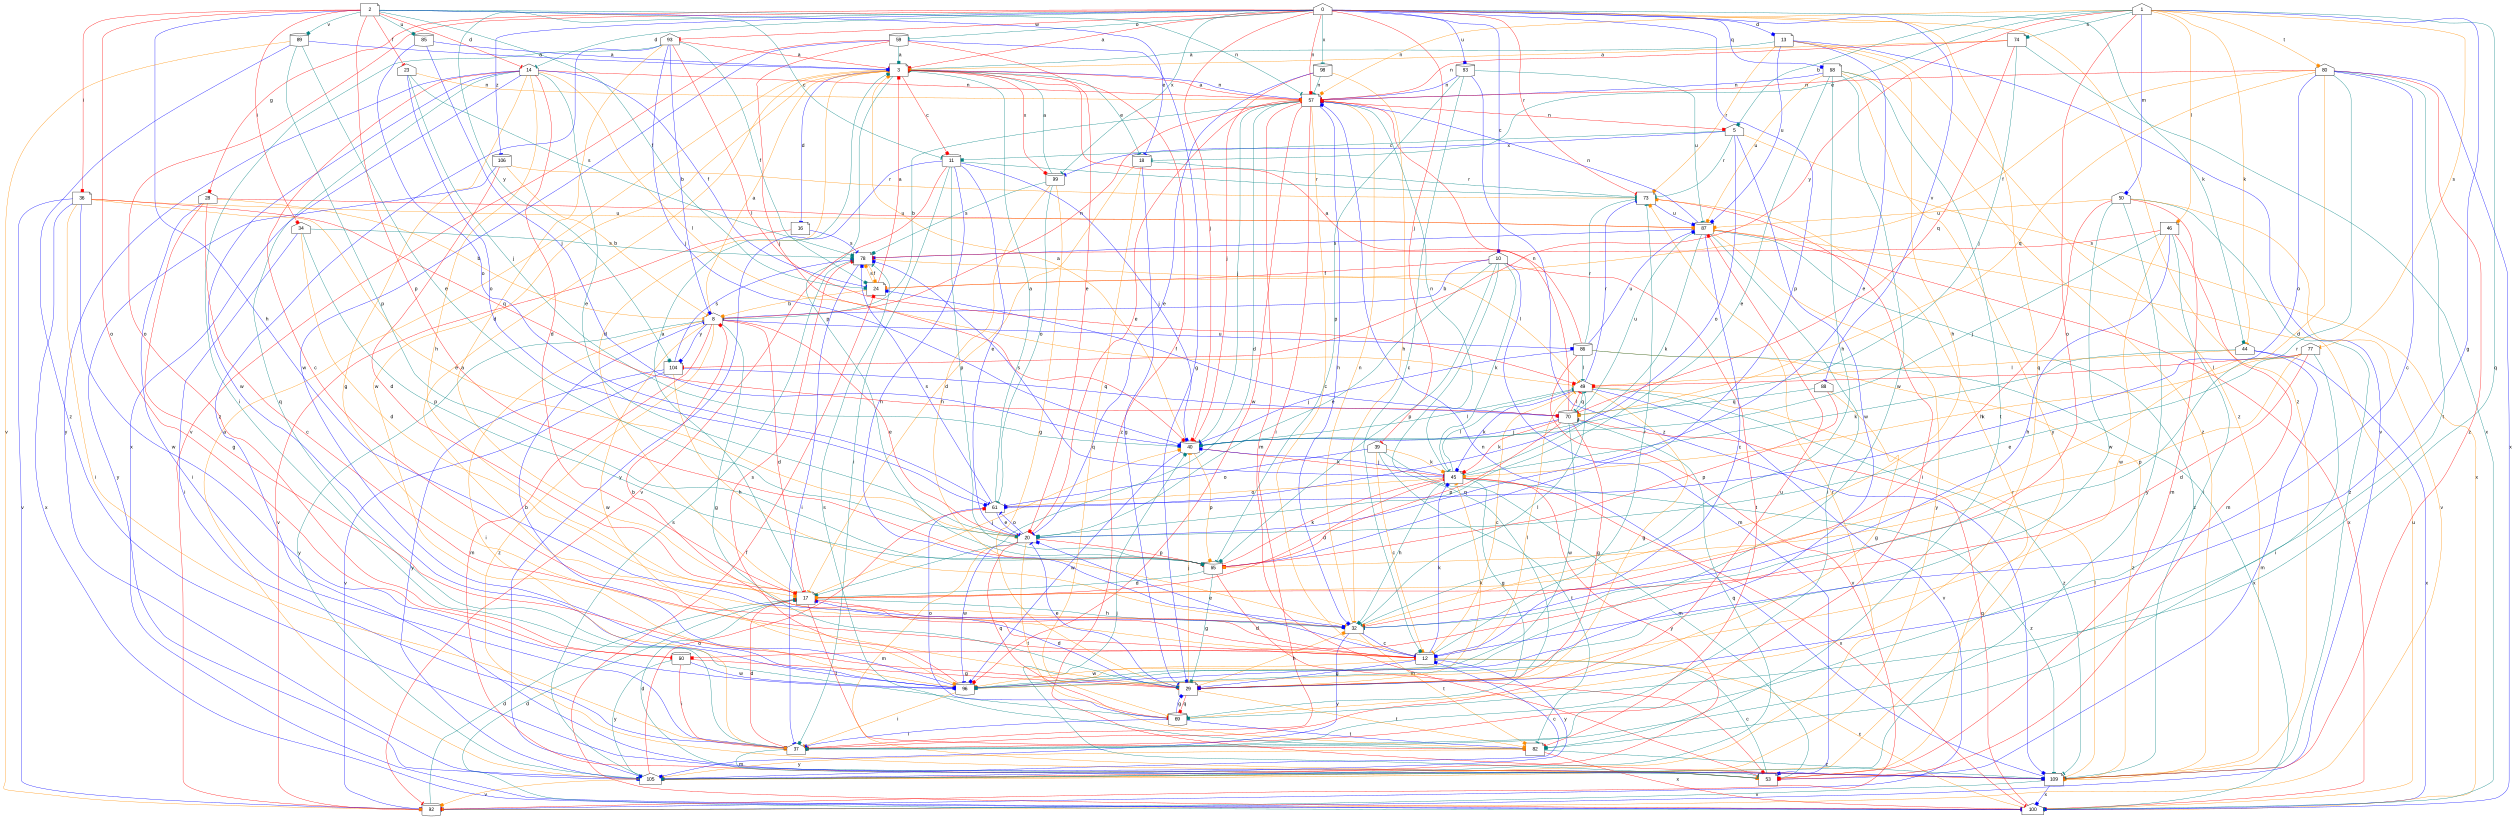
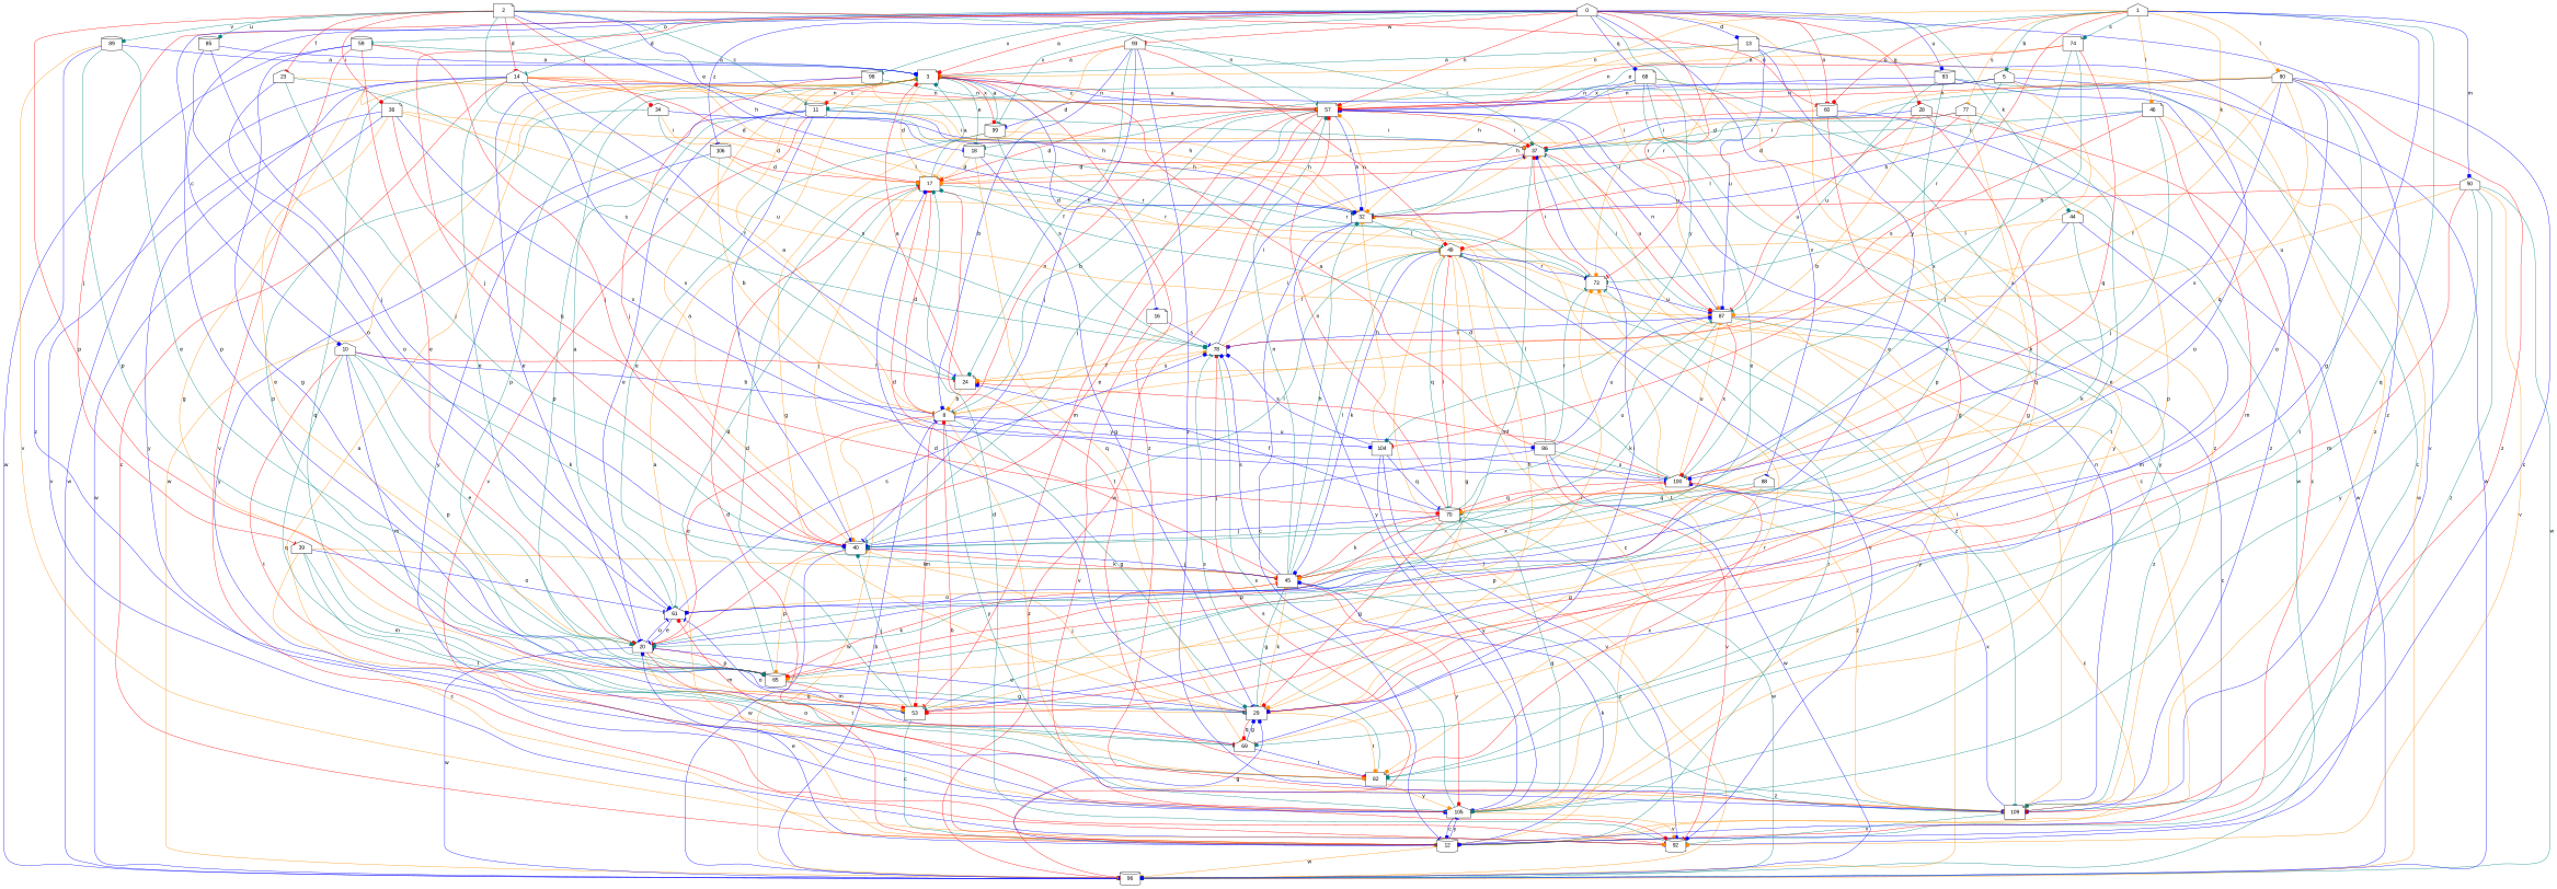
  strict digraph {
    fontname="Liberation Sans"
    node [fontname="Liberation Sans" shape=house]
    edge [arrowhead=box color=blue fontname="Liberation Sans"]
    3 [shape=note]
    0
    10
    13 [shape=note]
    14
    28
    39
    40 [shape=cylinder]
    44
    57 [shape=note]
    59 [shape=cylinder]
    60 [shape=cylinder]
    65 [shape=cylinder]
    68 [shape=note]
-   69 [shape=cylinder]
+   69
    73 [shape=note]
    83 [shape=cylinder]
    88
    93
    98 [shape=cylinder]
    99 [shape=cylinder]
    104 [shape=note]
    106 [shape=cylinder]
    109 [shape=note]
    18 [shape=cylinder]
    11 [shape=cylinder]
    16 [shape=note]
    17 [shape=note]
    96 [shape=cylinder]
    24 [shape=note]
    8
    20
    53 [shape=note]
    45 [shape=note]
    82 [shape=note]
    32
    92 [shape=cylinder]
    87 [shape=cylinder]
    29 [shape=note]
    100
    105
    12 [shape=cylinder]
    49
    37
    61
    70 [shape=cylinder]
-   78 [shape=note]
+   78
    1
    5
    46 [shape=note]
    50
    74 [shape=note]
    77
    80
    2 [shape=note]
    23
    34
    36 [shape=note]
    85 [shape=cylinder]
    89 [shape=cylinder]
    86 [shape=cylinder]
    3 -> 57 [arrowhead=tee label=n]
    3 -> 65 [arrowhead=tee color=teal label=p]
    3 -> 99 [color=red label=x]
    3 -> 109 [arrowhead=tee color=red label=z]
    3 -> 18 [arrowhead=tee color=teal label=e]
    3 -> 11 [color=red label=c]
    3 -> 16 [arrowhead=tee label=d]
    3 -> 17 [arrowhead=tee color=darkorange label=d]
    3 -> 96 [color=darkorange label=w]
    0 -> 3 [color=red label=a]
    0 -> 10 [label=c]
    0 -> 13 [label=d]
    0 -> 14 [arrowhead=tee color=teal label=d]
    0 -> 28 [color=red label=g]
    0 -> 39 [arrowhead=tee color=red label=j]
    0 -> 40 [color=red label=j]
    0 -> 44 [color=teal label=k]
    0 -> 57 [color=red label=n]
    0 -> 59 [arrowhead=tee color=teal label=o]
    0 -> 60 [arrowhead=tee color=red label=o]
    0 -> 65 [label=p]
    0 -> 68 [label=q]
    0 -> 69 [arrowhead=tee color=darkorange label=q]
    0 -> 73 [arrowhead=tee color=red label=r]
    0 -> 83 [label=u]
    0 -> 88 [arrowhead=tee label=v]
    0 -> 93 [arrowhead=tee color=red label=w]
    0 -> 98 [arrowhead=tee color=teal label=x]
    0 -> 99 [arrowhead=tee color=teal label=x]
    0 -> 104 [color=teal label=y]
    0 -> 106 [arrowhead=tee label=z]
-   0 -> 109 [arrowhead=tee color=darkorange label=z]
+   0 -> 109 [arrowhead=tee label=z]
    10 -> 65 [color=teal label=p]
    10 -> 69 [arrowhead=tee color=teal label=q]
    10 -> 24 [arrowhead=tee color=red label=f]
    10 -> 8 [arrowhead=tee label=b]
    10 -> 20 [color=teal label=e]
    10 -> 53 [label=m]
    10 -> 45 [arrowhead=tee color=teal label=k]
    10 -> 82 [arrowhead=tee color=red label=t]
    13 -> 3 [color=teal label=a]
    13 -> 73 [color=darkorange label=r]
    13 -> 109 [color=darkorange label=z]
    13 -> 20 [arrowhead=tee label=e]
    13 -> 32 [color=darkorange label=h]
    13 -> 92 [arrowhead=tee label=v]
    13 -> 87 [label=u]
    14 -> 57 [color=red label=n]
    14 -> 69 [arrowhead=tee color=teal label=q]
    14 -> 17 [color=red label=d]
    14 -> 96 [arrowhead=tee label=w]
    14 -> 24 [arrowhead=tee label=f]
    14 -> 20 [arrowhead=tee color=teal label=e]
    14 -> 32 [arrowhead=tee color=darkorange label=h]
    14 -> 29 [arrowhead=tee color=darkorange label=g]
    14 -> 100 [arrowhead=tee label=x]
    14 -> 105 [label=y]
    14 -> 12 [arrowhead=tee color=red label=c]
    14 -> 49 [arrowhead=tee color=darkorange label=l]
    28 -> 8 [arrowhead=tee color=darkorange label=b]
    28 -> 87 [arrowhead=tee color=red label=u]
    28 -> 29 [color=red label=g]
    28 -> 12 [arrowhead=tee color=red label=c]
    28 -> 37 [arrowhead=tee label=i]
    39 -> 53 [arrowhead=tee color=teal label=m]
    39 -> 45 [color=darkorange label=k]
    39 -> 82 [arrowhead=tee color=teal label=t]
    39 -> 12 [color=darkorange label=c]
    39 -> 61 [arrowhead=tee label=o]
    40 -> 3 [color=darkorange label=a]
    40 -> 65 [color=darkorange label=p]
    40 -> 96 [label=w]
    40 -> 45 [arrowhead=tee color=red label=k]
    40 -> 49 [arrowhead=tee color=teal label=l]
    44 -> 53 [arrowhead=tee label=m]
    44 -> 45 [arrowhead=tee color=teal label=k]
    44 -> 100 [arrowhead=tee label=x]
    44 -> 49 [arrowhead=tee color=darkorange label=l]
    57 -> 3 [arrowhead=tee color=red label=a]
    57 -> 40 [arrowhead=tee color=teal label=j]
-   57 -> 17 [color=teal label=d]
+   57 -> 17 [color=red label=d]
    57 -> 96 [color=red label=w]
    57 -> 8 [arrowhead=tee color=teal label=b]
    57 -> 20 [arrowhead=tee color=red label=e]
    57 -> 53 [arrowhead=tee color=red label=m]
    57 -> 32 [label=h]
    57 -> 12 [arrowhead=tee color=darkorange label=c]
    57 -> 37 [color=red label=i]
    59 -> 3 [color=teal label=a]
    59 -> 40 [color=red label=j]
    59 -> 96 [arrowhead=tee label=w]
    59 -> 20 [color=red label=e]
    59 -> 92 [color=red label=v]
    59 -> 29 [label=g]
    60 -> 96 [label=w]
    60 -> 29 [arrowhead=tee color=red label=g]
    60 -> 105 [arrowhead=tee color=teal label=y]
    60 -> 37 [color=red label=i]
    65 -> 17 [arrowhead=tee color=teal label=d]
    65 -> 53 [color=red label=m]
    65 -> 45 [arrowhead=tee color=red label=k]
    65 -> 29 [color=teal label=g]
    68 -> 57 [arrowhead=tee label=n]
    68 -> 109 [color=darkorange label=z]
    68 -> 96 [color=teal label=w]
    68 -> 20 [color=teal label=e]
    68 -> 82 [color=teal label=t]
    68 -> 32 [arrowhead=tee color=teal label=h]
    68 -> 87 [color=darkorange label=u]
    68 -> 105 [color=darkorange label=y]
    69 -> 82 [arrowhead=tee label=t]
    69 -> 29 [label=g]
    69 -> 37 [label=i]
    69 -> 61 [arrowhead=tee label=o]
    73 -> 87 [label=u]
    73 -> 37 [color=red label=i]
    83 -> 57 [arrowhead=tee label=n]
    83 -> 65 [arrowhead=tee color=teal label=p]
    83 -> 109 [label=z]
    83 -> 87 [arrowhead=tee color=teal label=u]
    83 -> 12 [color=teal label=c]
    88 -> 65 [color=red label=p]
    88 -> 29 [color=darkorange label=g]
    88 -> 70 [color=teal label=q]
    93 -> 3 [arrowhead=tee color=red label=a]
    93 -> 40 [arrowhead=tee label=j]
    93 -> 109 [label=z]
    93 -> 17 [arrowhead=tee color=darkorange label=d]
    93 -> 24 [color=teal label=f]
    93 -> 8 [label=b]
    93 -> 49 [color=red label=l]
    93 -> 37 [color=teal label=i]
    98 -> 40 [arrowhead=tee color=red label=j]
    98 -> 57 [arrowhead=tee color=teal label=n]
    98 -> 20 [arrowhead=tee label=e]
    98 -> 32 [arrowhead=tee color=darkorange label=h]
    99 -> 3 [color=teal label=a]
    99 -> 32 [arrowhead=tee color=darkorange label=h]
    99 -> 29 [arrowhead=tee color=darkorange label=g]
    99 -> 61 [arrowhead=tee color=teal label=o]
    99 -> 78 [color=teal label=s]
    104 -> 32 [arrowhead=tee color=darkorange label=h]
    104 -> 92 [label=v]
    104 -> 105 [label=y]
    104 -> 70 [arrowhead=tee label=q]
    104 -> 78 [label=s]
    106 -> 73 [arrowhead=tee color=darkorange label=r]
    106 -> 17 [arrowhead=tee color=red label=d]
    106 -> 8 [arrowhead=tee color=darkorange label=b]
    106 -> 105 [label=y]
    109 -> 57 [label=n]
    109 -> 92 [arrowhead=tee color=teal label=v]
    109 -> 100 [label=x]
    109 -> 49 [arrowhead=tee color=darkorange label=l]
    18 -> 69 [arrowhead=tee color=darkorange label=q]
    18 -> 73 [arrowhead=tee color=teal label=r]
    18 -> 17 [arrowhead=tee color=darkorange label=d]
    18 -> 29 [arrowhead=tee label=g]
    11 -> 40 [label=j]
    11 -> 65 [arrowhead=tee color=teal label=p]
    11 -> 73 [arrowhead=tee color=teal label=r]
    11 -> 20 [arrowhead=tee label=e]
    11 -> 32 [label=h]
    11 -> 92 [arrowhead=tee color=red label=v]
    11 -> 105 [label=y]
    11 -> 37 [color=teal label=i]
    16 -> 92 [color=red label=v]
    16 -> 78 [arrowhead=tee label=s]
    17 -> 3 [color=teal label=a]
    17 -> 40 [color=darkorange label=j]
    17 -> 82 [color=red label=t]
    17 -> 32 [color=teal label=h]
    96 -> 8 [arrowhead=tee label=b]
    96 -> 49 [arrowhead=tee color=darkorange label=l]
    96 -> 37 [arrowhead=tee color=darkorange label=i]
    96 -> 78 [color=red label=s]
    24 -> 3 [color=red label=a]
    24 -> 8 [color=darkorange label=b]
    24 -> 78 [color=darkorange label=s]
    8 -> 3 [arrowhead=tee color=darkorange label=a]
    8 -> 57 [arrowhead=tee color=red label=n]
    8 -> 104 [label=y]
    8 -> 109 [color=darkorange label=z]
    8 -> 17 [arrowhead=tee color=red label=d]
    8 -> 96 [color=darkorange label=w]
    8 -> 20 [arrowhead=tee color=red label=e]
    8 -> 53 [color=red label=m]
    8 -> 29 [color=teal label=g]
    8 -> 105 [arrowhead=tee color=teal label=y]
    8 -> 37 [color=darkorange label=i]
    8 -> 86 [label=u]
    20 -> 65 [color=red label=p]
    20 -> 69 [arrowhead=tee color=red label=q]
    20 -> 96 [arrowhead=tee label=w]
    20 -> 53 [color=darkorange label=m]
    20 -> 82 [color=darkorange label=t]
    20 -> 61 [arrowhead=tee label=o]
    53 -> 40 [color=teal label=j]
    53 -> 73 [color=darkorange label=r]
    53 -> 17 [color=teal label=d]
    53 -> 12 [arrowhead=tee color=teal label=c]
    45 -> 40 [label=j]
    45 -> 57 [color=teal label=n]
    45 -> 109 [arrowhead=tee color=teal label=z]
    45 -> 17 [arrowhead=tee color=red label=d]
    45 -> 32 [color=teal label=h]
    45 -> 29 [arrowhead=tee color=teal label=g]
    45 -> 100 [arrowhead=tee color=red label=x]
    45 -> 105 [color=red label=y]
    45 -> 49 [arrowhead=tee color=teal label=l]
    45 -> 61 [color=darkorange label=o]
    45 -> 78 [label=s]
    82 -> 109 [color=teal label=z]
    82 -> 100 [arrowhead=tee color=red label=x]
    82 -> 105 [color=darkorange label=y]
    82 -> 78 [arrowhead=tee color=teal label=s]
    32 -> 57 [color=darkorange label=n]
    32 -> 82 [color=darkorange label=t]
    32 -> 105 [label=y]
    32 -> 12 [arrowhead=tee label=c]
    32 -> 49 [arrowhead=tee color=teal label=l]
    92 -> 17 [color=teal label=d]
    87 -> 57 [label=n]
    87 -> 109 [color=teal label=z]
    87 -> 45 [arrowhead=tee color=teal label=k]
    87 -> 100 [color=red label=x]
    87 -> 105 [arrowhead=tee color=darkorange label=y]
    87 -> 12 [arrowhead=tee label=c]
    87 -> 37 [arrowhead=tee color=teal label=i]
    87 -> 78 [label=s]
    29 -> 40 [arrowhead=tee color=darkorange label=j]
    29 -> 69 [color=red label=q]
    29 -> 17 [label=d]
    29 -> 20 [arrowhead=tee label=e]
    29 -> 45 [arrowhead=tee color=darkorange label=k]
    29 -> 82 [color=darkorange label=t]
    29 -> 32 [color=darkorange label=h]
    100 -> 17 [color=teal label=d]
    100 -> 24 [color=red label=f]
    100 -> 87 [arrowhead=tee color=darkorange label=u]
    100 -> 12 [arrowhead=tee color=darkorange label=c]
    100 -> 70 [arrowhead=tee color=red label=q]
    105 -> 3 [arrowhead=tee color=darkorange label=a]
    105 -> 73 [color=darkorange label=r]
    105 -> 92 [color=darkorange label=v]
    105 -> 12 [label=c]
    105 -> 61 [color=red label=o]
    105 -> 70 [arrowhead=tee color=teal label=q]
    105 -> 78 [arrowhead=tee color=teal label=s]
    12 -> 3 [color=darkorange label=a]
    12 -> 73 [arrowhead=tee color=teal label=r]
    12 -> 17 [arrowhead=tee color=red label=d]
    12 -> 96 [color=darkorange label=w]
    12 -> 8 [color=red label=b]
    12 -> 20 [label=e]
    12 -> 45 [label=k]
    12 -> 29 [label=g]
    12 -> 105 [arrowhead=tee label=y]
    49 -> 73 [arrowhead=tee label=r]
    49 -> 109 [arrowhead=tee color=teal label=z]
    49 -> 45 [label=k]
    49 -> 92 [label=v]
    49 -> 29 [color=darkorange label=g]
    49 -> 12 [arrowhead=tee color=darkorange label=c]
    49 -> 70 [arrowhead=tee color=teal label=q]
    37 -> 17 [arrowhead=tee color=red label=d]
    37 -> 53 [arrowhead=tee color=teal label=m]
    37 -> 87 [color=red label=u]
    61 -> 3 [arrowhead=tee color=teal label=a]
    61 -> 20 [arrowhead=tee label=e]
    61 -> 78 [label=s]
    70 -> 40 [label=j]
    70 -> 57 [color=red label=n]
    70 -> 65 [color=red label=p]
    70 -> 96 [arrowhead=tee color=teal label=w]
    70 -> 24 [label=f]
    70 -> 45 [color=red label=k]
    70 -> 87 [arrowhead=tee color=teal label=u]
    70 -> 29 [color=red label=g]
    70 -> 49 [arrowhead=tee color=red label=l]
    78 -> 24 [color=darkorange label=f]
    78 -> 49 [arrowhead=tee color=darkorange label=l]
    78 -> 37 [arrowhead=tee label=i]
    1 -> 44 [arrowhead=tee color=darkorange label=k]
    1 -> 57 [color=darkorange label=n]
    1 -> 60 [color=red label=o]
    1 -> 69 [color=teal label=q]
    1 -> 104 [arrowhead=tee color=red label=y]
    1 -> 18 [arrowhead=tee color=teal label=e]
    1 -> 29 [label=g]
    1 -> 5 [color=teal label=b]
    1 -> 46 [color=darkorange label=l]
    1 -> 50 [label=m]
    1 -> 74 [color=teal label=s]
    1 -> 77 [arrowhead=tee color=darkorange label=s]
    1 -> 80 [color=darkorange label=t]
-   57 -> 5 [color=red label=n]
+   5 -> 57 [color=red label=n]
    5 -> 73 [arrowhead=tee color=teal label=r]
    5 -> 99 [arrowhead=tee label=x]
    5 -> 11 [color=teal label=c]
    5 -> 96 [label=w]
    5 -> 100 [arrowhead=tee color=darkorange label=x]
    5 -> 61 [arrowhead=tee label=o]
    46 -> 40 [color=teal label=j]
    46 -> 96 [arrowhead=tee color=darkorange label=w]
    46 -> 53 [color=red label=m]
    46 -> 32 [arrowhead=tee label=h]
    46 -> 37 [color=teal label=i]
    46 -> 78 [arrowhead=tee color=red label=s]
    50 -> 109 [arrowhead=tee color=teal label=z]
    50 -> 96 [color=teal label=w]
    50 -> 53 [color=red label=m]
    50 -> 32 [arrowhead=tee color=red label=h]
    50 -> 92 [color=darkorange label=v]
    50 -> 87 [color=darkorange label=u]
    50 -> 105 [color=teal label=y]
    74 -> 3 [color=darkorange label=a]
    74 -> 40 [color=teal label=j]
    74 -> 57 [arrowhead=tee color=red label=n]
    74 -> 100 [arrowhead=tee color=teal label=x]
    74 -> 70 [arrowhead=tee color=red label=q]
    77 -> 65 [color=darkorange label=p]
    77 -> 17 [arrowhead=tee color=red label=d]
    77 -> 20 [color=teal label=e]
    77 -> 45 [color=darkorange label=k]
    77 -> 49 [color=red label=l]
    77 -> 37 [arrowhead=tee color=teal label=i]
    80 -> 57 [arrowhead=tee color=red label=n]
    80 -> 109 [arrowhead=tee color=red label=z]
    80 -> 17 [color=darkorange label=d]
    80 -> 24 [arrowhead=tee color=darkorange label=f]
    80 -> 82 [color=teal label=t]
    80 -> 32 [arrowhead=tee color=teal label=r]
    80 -> 100 [label=x]
    80 -> 12 [label=c]
    80 -> 61 [label=o]
    80 -> 70 [color=darkorange label=q]
    2 -> 14 [arrowhead=tee color=red label=d]
    2 -> 57 [arrowhead=tee color=teal label=n]
    2 -> 60 [arrowhead=tee color=red label=o]
    2 -> 65 [arrowhead=tee color=red label=p]
    2 -> 18 [arrowhead=tee label=e]
    2 -> 11 [arrowhead=tee color=teal label=c]
    2 -> 24 [color=teal label=f]
    2 -> 32 [label=h]
    2 -> 23 [arrowhead=tee color=red label=f]
    2 -> 34 [color=red label=i]
    2 -> 36 [color=red label=i]
    2 -> 85 [color=teal label=u]
    2 -> 89 [color=teal label=v]
    23 -> 40 [color=teal label=j]
    23 -> 57 [arrowhead=tee color=darkorange label=n]
    23 -> 61 [label=o]
    23 -> 78 [color=teal label=s]
    34 -> 65 [color=teal label=p]
    34 -> 17 [color=darkorange label=d]
    34 -> 37 [label=i]
    34 -> 78 [color=teal label=s]
    36 -> 96 [arrowhead=tee label=w]
    36 -> 20 [color=darkorange label=e]
    36 -> 92 [arrowhead=tee label=v]
    36 -> 87 [color=darkorange label=u]
    36 -> 100 [arrowhead=tee label=x]
    36 -> 37 [color=darkorange label=i]
    36 -> 70 [color=red label=q]
    85 -> 3 [arrowhead=tee label=a]
    85 -> 40 [label=j]
    85 -> 61 [arrowhead=tee label=o]
    89 -> 3 [label=a]
    89 -> 65 [color=teal label=p]
    89 -> 109 [label=z]
    89 -> 20 [color=teal label=e]
    89 -> 92 [color=darkorange label=v]
    86 -> 3 [arrowhead=tee color=red label=a]
    86 -> 40 [arrowhead=tee label=j]
    86 -> 73 [arrowhead=tee color=teal label=r]
    86 -> 109 [arrowhead=tee color=darkorange label=z]
+   86 -> 96 [label=w]
    86 -> 92 [arrowhead=tee color=red label=v]
    86 -> 87 [label=u]
    86 -> 100 [arrowhead=tee color=teal label=x]
    86 -> 49 [arrowhead=tee color=teal label=l]
  }
